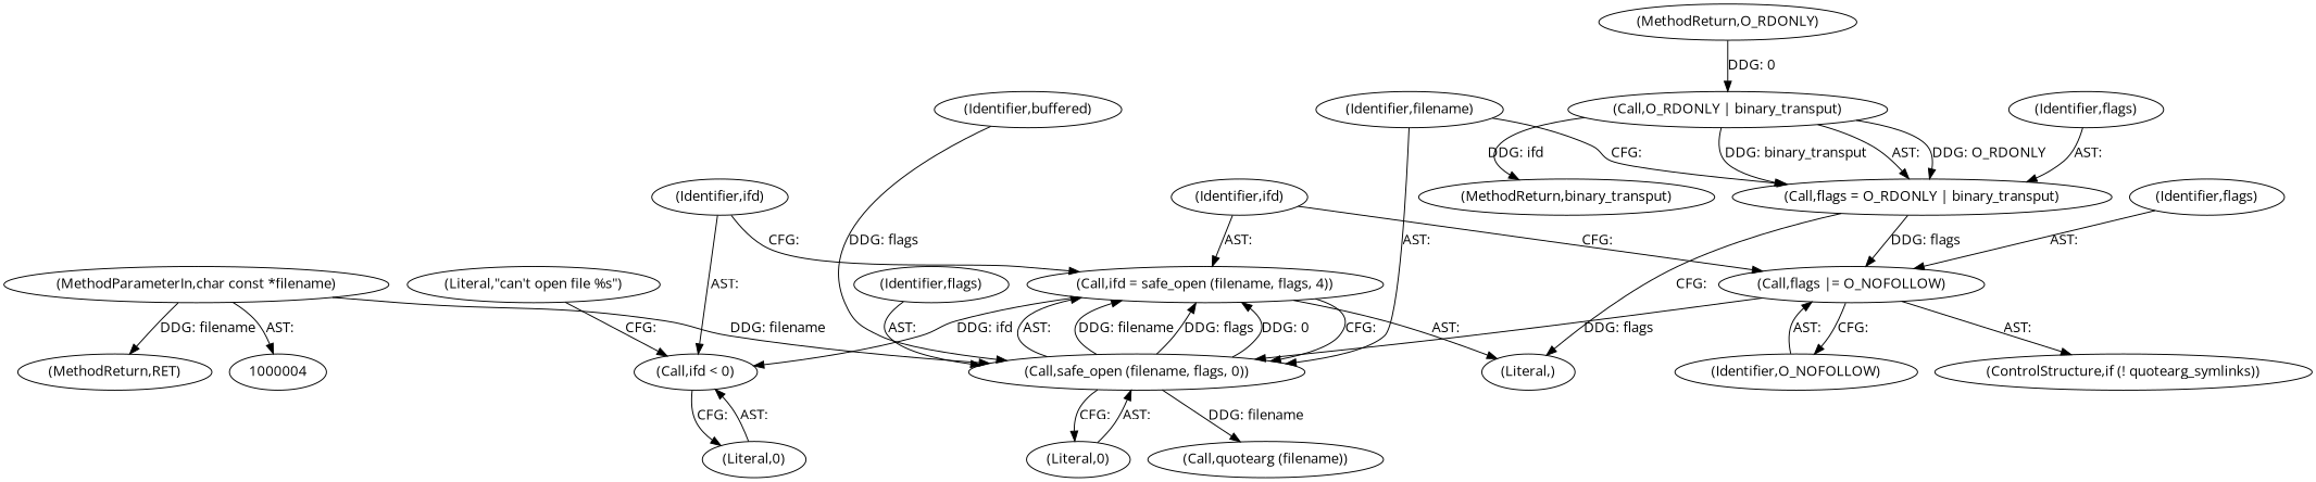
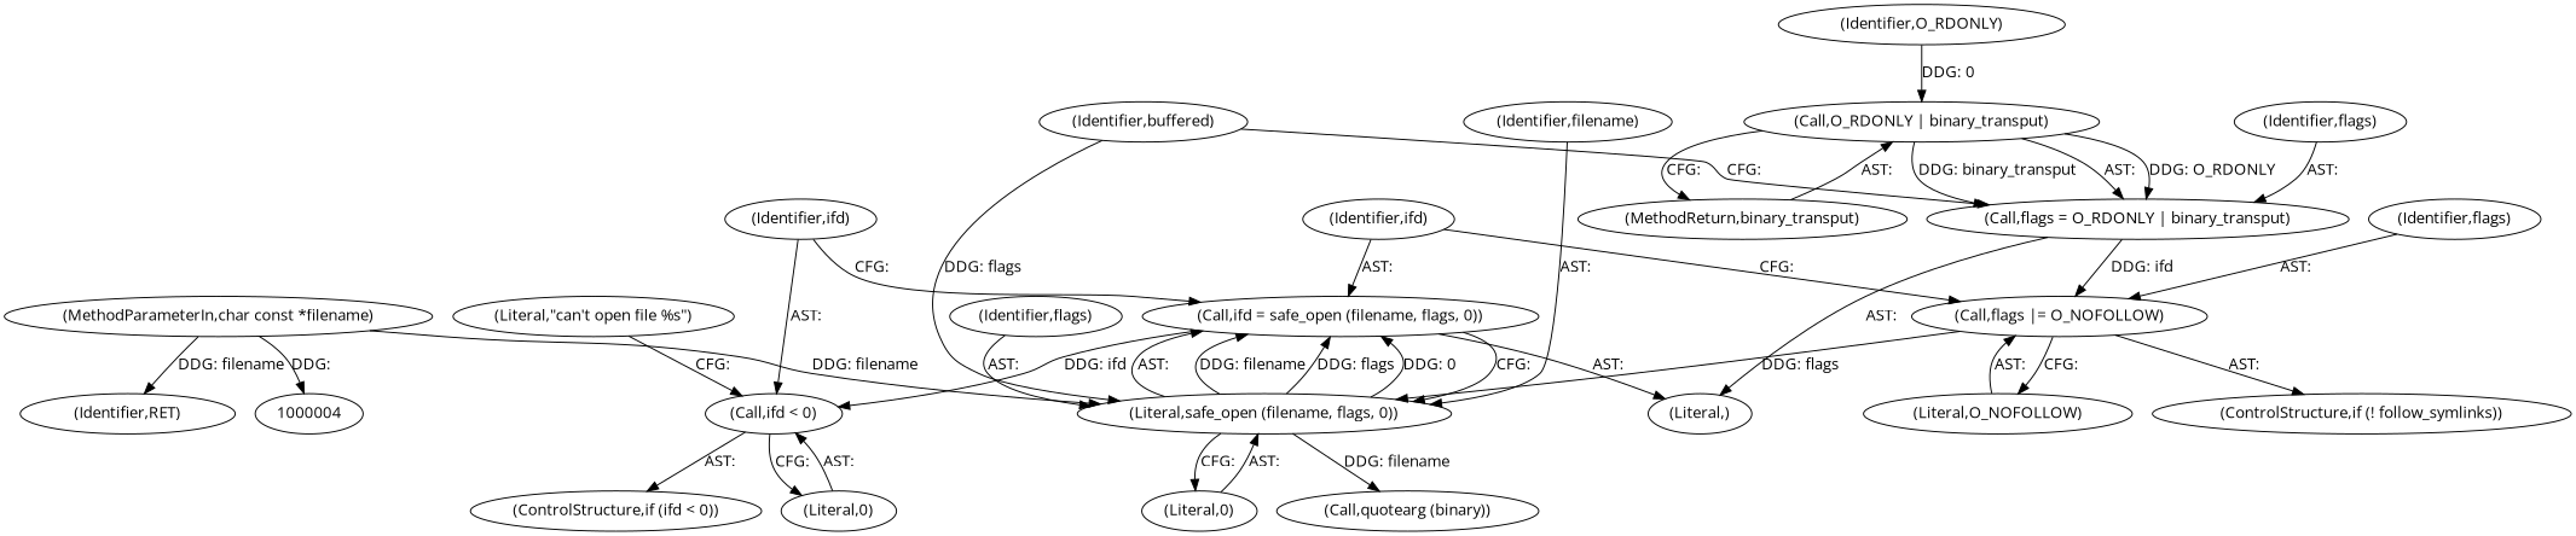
  digraph {
    fontname="Open Sans"
    node [fontname="Open Sans"]
    edge [fontname="Open Sans"]
-   n1 [label="(Call,ifd = safe_open (filename, flags, 4))"]
-   n2 [label="(Call,safe_open (filename, flags, 0))"]
+   n1 [label="(Call,ifd = safe_open (filename, flags, 0))"]
+   n2 [label="(Literal,safe_open (filename, flags, 0))"]
    n3 [label="(Call,ifd < 0)"]
    n4 [label="(Literal,)"]
    n5 [label="(Literal,0)"]
-   n6 [label="(Call,quotearg (filename))"]
+   n6 [label="(Call,quotearg (binary))"]
+   n7 [label="(ControlStructure,if (ifd < 0))"]
    n8 [label="(Literal,0)"]
    n9 [label="(MethodParameterIn,char const *filename)"]
-   n10 [label="(MethodReturn,RET)"]
+   n10 [label="(Identifier,RET)"]
    n11 [label=1000004]
    n12 [label="(Call,flags = O_RDONLY | binary_transput)"]
    n13 [label="(Call,flags |= O_NOFOLLOW)"]
    n14 [label="(Call,O_RDONLY | binary_transput)"]
    n15 [label="(MethodReturn,binary_transput)"]
-   n16 [label="(ControlStructure,if (! quotearg_symlinks))"]
-   n17 [label="(Identifier,O_NOFOLLOW)"]
+   n16 [label="(ControlStructure,if (! follow_symlinks))"]
+   n17 [label="(Literal,O_NOFOLLOW)"]
    n18 [label="(Literal,\"can't open file %s\")"]
    n19 [label="(Identifier,ifd)"]
    n20 [label="(Identifier,ifd)"]
    n21 [label="(Identifier,flags)"]
    n22 [label="(Identifier,filename)"]
-   n23 [label="(MethodReturn,O_RDONLY)"]
+   n23 [label="(Identifier,O_RDONLY)"]
    n24 [label="(Identifier,flags)"]
    n25 [label="(Identifier,flags)"]
    n26 [label="(Identifier,buffered)"]
    n1 -> n2 [label="CFG: "]
    n1 -> n3 [label="DDG: ifd"]
    n1 -> n4 [label="AST: "]
    n2 -> n1 [label="AST: "]
    n2 -> n1 [label="DDG: filename"]
    n2 -> n1 [label="DDG: flags"]
    n2 -> n1 [label="DDG: 0"]
    n2 -> n5 [label="CFG: "]
    n2 -> n6 [label="DDG: filename"]
+   n3 -> n7 [label="AST: "]
    n3 -> n8 [label="CFG: "]
    n5 -> n2 [label="AST: "]
    n8 -> n3 [label="AST: "]
    n9 -> n2 [label="DDG: filename"]
    n9 -> n10 [label="DDG: filename"]
-   n9 -> n11 [label="AST: "]
-   n12 -> n4 [label="CFG: "]
-   n12 -> n13 [label="DDG: flags"]
+   n9 -> n11 [label="DDG: "]
+   n12 -> n4 [label="AST: "]
+   n12 -> n13 [label="DDG: ifd"]
    n13 -> n2 [label="DDG: flags"]
    n13 -> n16 [label="AST: "]
    n13 -> n17 [label="CFG: "]
    n14 -> n12 [label="AST: "]
    n14 -> n12 [label="DDG: O_RDONLY"]
    n14 -> n12 [label="DDG: binary_transput"]
-   n14 -> n15 [label="DDG: ifd"]
+   n14 -> n15 [label="CFG: "]
+   n15 -> n14 [label="AST: "]
    n17 -> n13 [label="AST: "]
    n18 -> n3 [label="CFG: "]
    n19 -> n1 [label="AST: "]
    n19 -> n13 [label="CFG: "]
    n20 -> n1 [label="CFG: "]
    n20 -> n3 [label="AST: "]
    n21 -> n13 [label="AST: "]
    n22 -> n2 [label="AST: "]
    n23 -> n14 [label="DDG: 0"]
    n24 -> n2 [label="AST: "]
    n25 -> n12 [label="AST: "]
    n26 -> n2 [label="DDG: flags"]
-   n22 -> n12 [label="CFG: "]
+   n26 -> n12 [label="CFG: "]
  }
